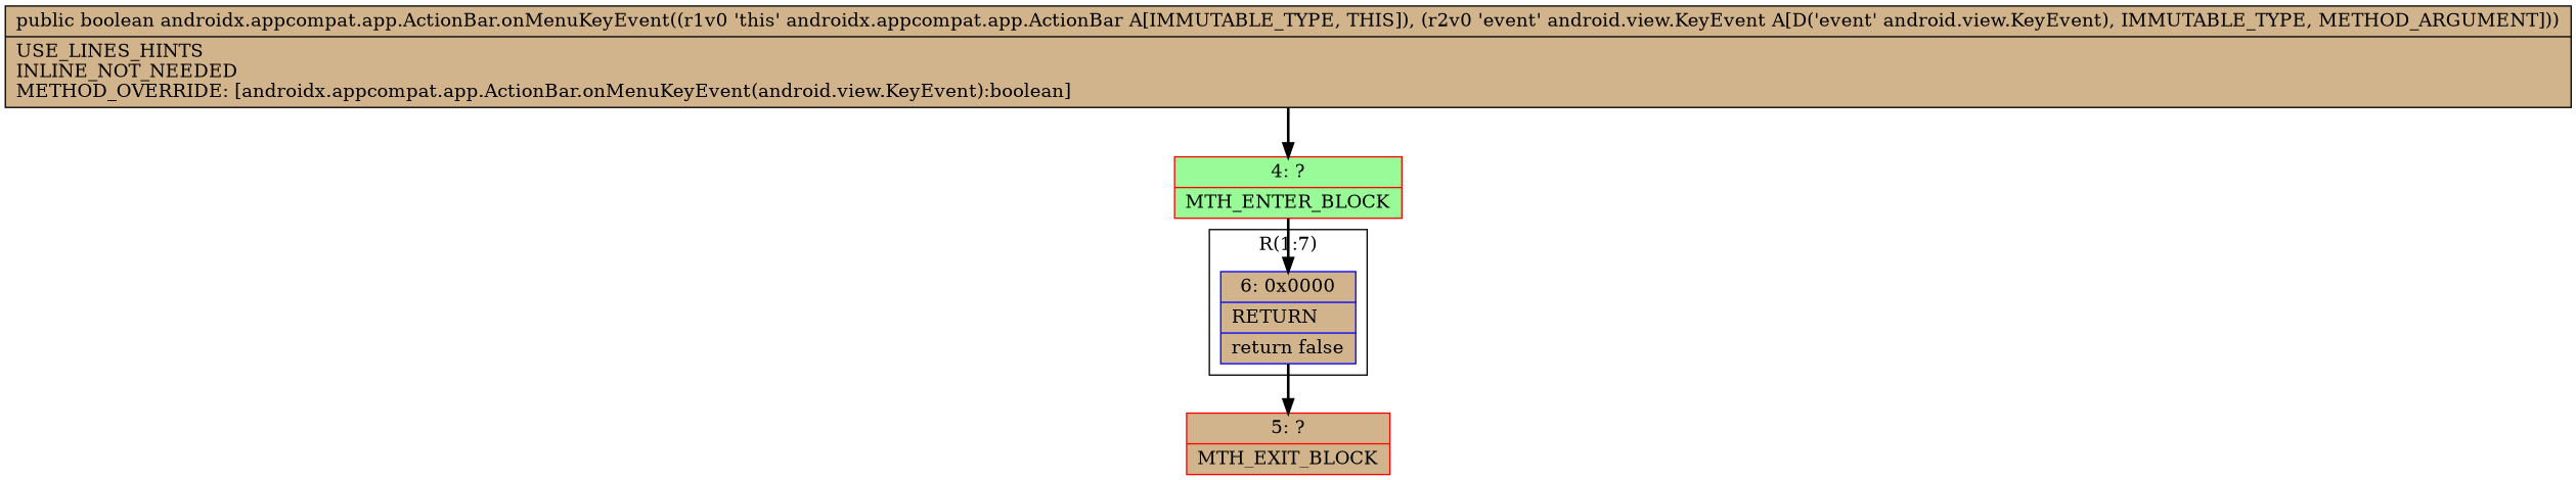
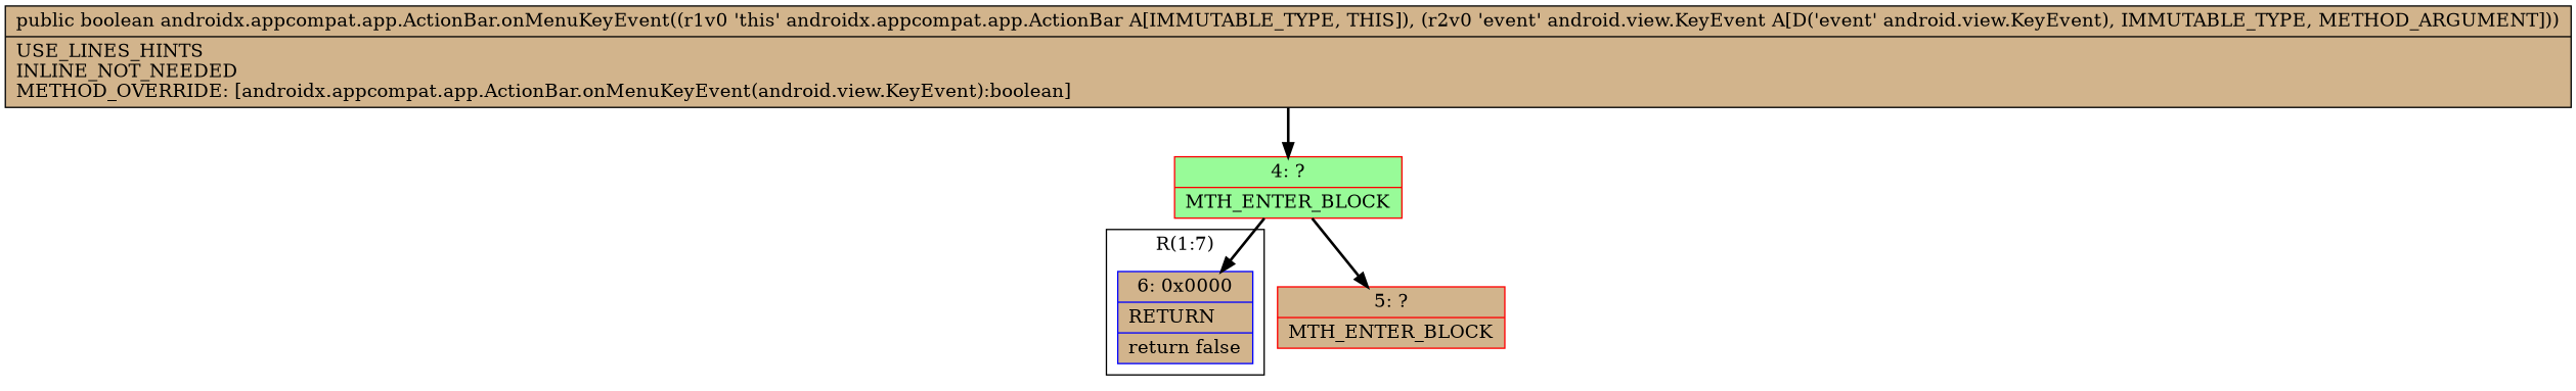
  digraph {
    node [color=red fillcolor=tan shape=record style=filled]
    edge [style=bold]
    n1 [color=blue label="{6\:\ 0x0000|RETURN\l|return false\l}"]
-   n2 [label="{5\:\ ?|MTH_EXIT_BLOCK\l}"]
+   n2 [label="{5\:\ ?|MTH_ENTER_BLOCK\l}"]
    n3 [fillcolor=palegreen label="{4\:\ ?|MTH_ENTER_BLOCK\l}"]
    n4 [label="{public boolean androidx.appcompat.app.ActionBar.onMenuKeyEvent((r1v0 'this' androidx.appcompat.app.ActionBar A[IMMUTABLE_TYPE, THIS]), (r2v0 'event' android.view.KeyEvent A[D('event' android.view.KeyEvent), IMMUTABLE_TYPE, METHOD_ARGUMENT]))  | USE_LINES_HINTS\lINLINE_NOT_NEEDED\lMETHOD_OVERRIDE: [androidx.appcompat.app.ActionBar.onMenuKeyEvent(android.view.KeyEvent):boolean]\l}" color=""]
    subgraph cluster_1 {
      label="R(1:7)"
      n1
    }
-   n1 -> n2
+   n3 -> n2
    n3 -> n1
    n4 -> n3
  }
